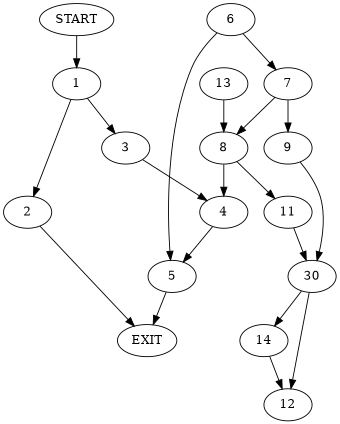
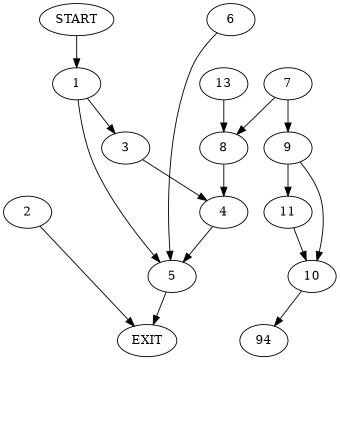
  digraph {
    n1 [label=START]
    1
    2
    3
    n5 [label=EXIT]
    4
    5
    6
    7
    8
    9
-   10 [label=30]
+   10
    11
-   12
-   14
+   14 [label=94]
    13
    n1 -> 1
-   1 -> 2
+   1 -> 5
    1 -> 3
    2 -> n5
    3 -> 4
    4 -> 5
    5 -> n5
    6 -> 5
-   6 -> 7
    7 -> 8
    7 -> 9
    8 -> 4
    9 -> 10
-   8 -> 11
-   10 -> 12
+   9 -> 11
    10 -> 14
    11 -> 10
-   14 -> 12
    13 -> 8
  }
